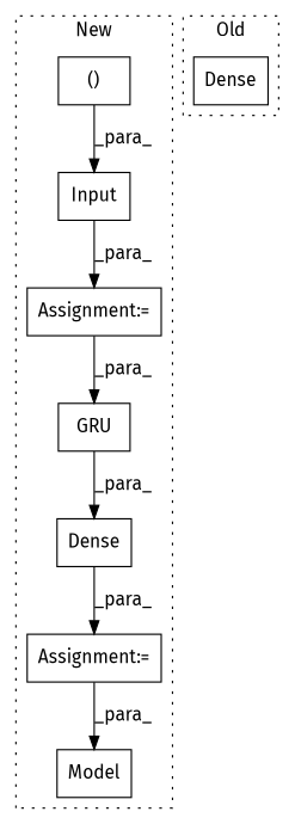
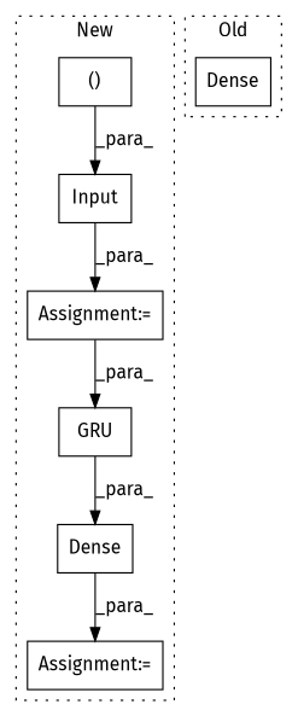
  digraph {
    fontname="Fira Sans"
    node [a=32 l="6,1" shape=box fontname="Fira Sans"]
    edge [fontname="Fira Sans"]
    n1 [l="4,1" label=GRU s="2074,2084"]
-   n2 [label=Model s="2216,2236"]
    n3 [a=7 l=1 label="Assignment:=" s=2010]
    n4 [a=106 l=40 label="()" s=2022]
    n5 [label=Dense s="2190,2203"]
    n6 [l="11,2" label=Input s="2011,2062"]
    n7 [a=7 l=1 label="Assignment:=" s=2189]
    n8 [label=Dense s="2000,2029"]
    subgraph cluster_1 {
      label=New
      style=dotted
      n1
-     n2
      n3
      n4
      n5
      n6
      n7
    }
    subgraph cluster_2 {
      label=Old
      style=dotted
      n8
    }
    n1 -> n5 [label=_para_]
    n3 -> n1 [label=_para_]
    n4 -> n6 [label=_para_]
    n5 -> n7 [label=_para_]
    n6 -> n3 [label=_para_]
-   n7 -> n2 [label=_para_]
  }
